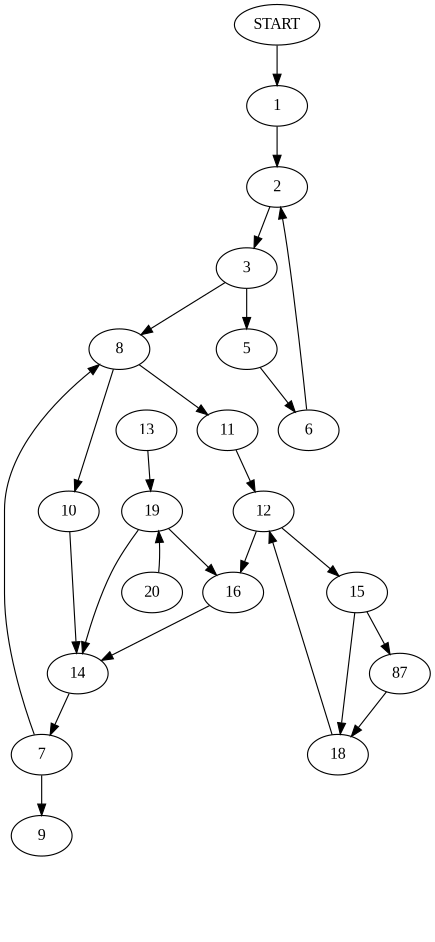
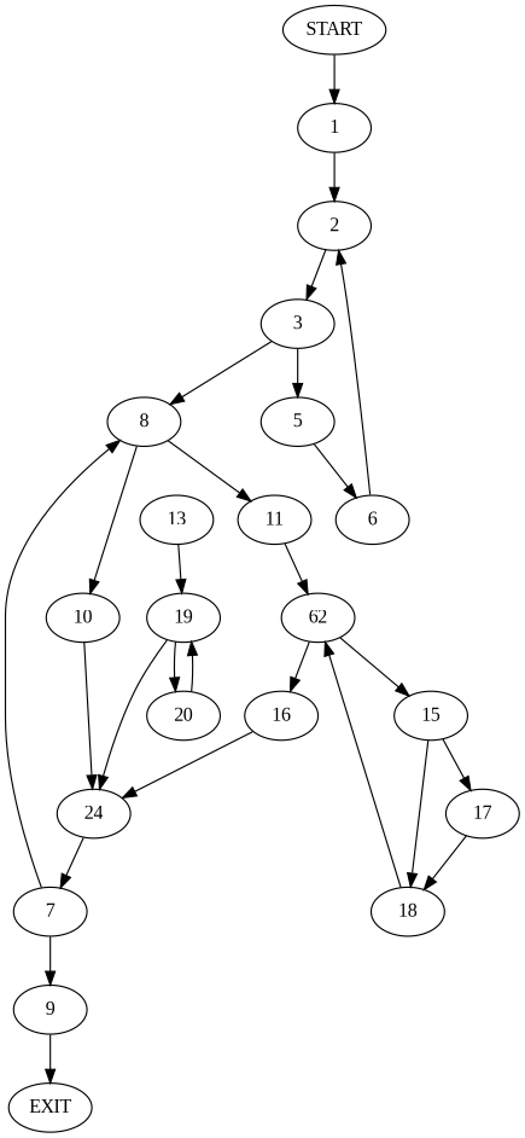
  digraph {
    fontname="Liberation Serif"
    node [fontname="Liberation Serif"]
    edge [fontname="Liberation Serif"]
    n1 [label=START]
    1
    2
+   n4 [label=EXIT]
    3
    5
    8
    6
    7
    9
    10
    11
-   14
-   12
+   14 [label=24]
+   12 [label=62]
    13
    19
    15
    16
-   17 [label=87]
+   17
    18
    20
    n1 -> 1
    1 -> 2
    2 -> 3
    3 -> 5
    3 -> 8
    5 -> 6
    8 -> 10
    8 -> 11
    6 -> 2
    7 -> 8
    7 -> 9
+   9 -> n4
    10 -> 14
    11 -> 12
    14 -> 7
    12 -> 15
    12 -> 16
    13 -> 19
    19 -> 14
-   19 -> 16
+   19 -> 20
    15 -> 17
    15 -> 18
    16 -> 14
    17 -> 18
    18 -> 12
    20 -> 19
  }
